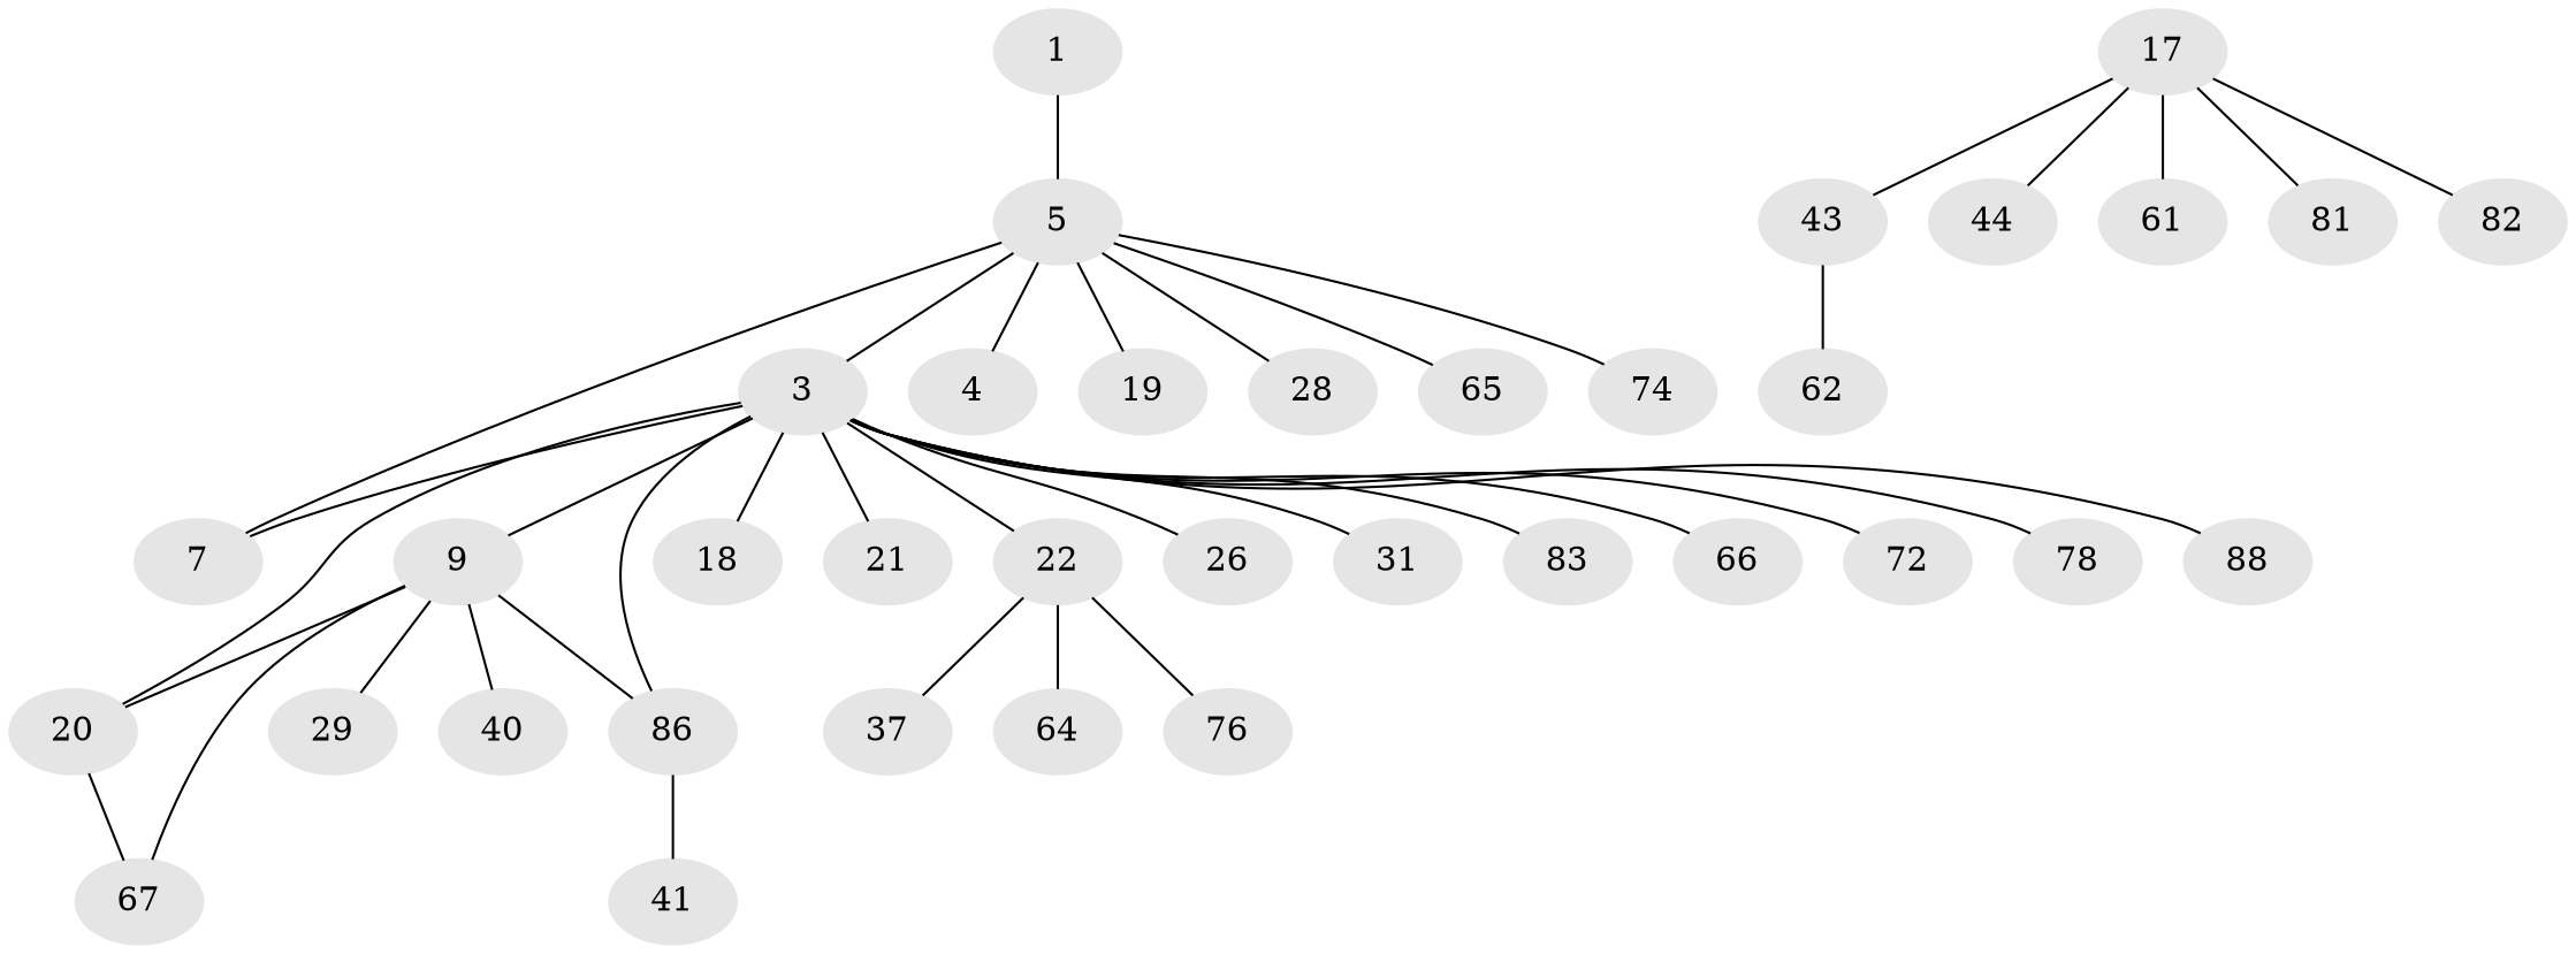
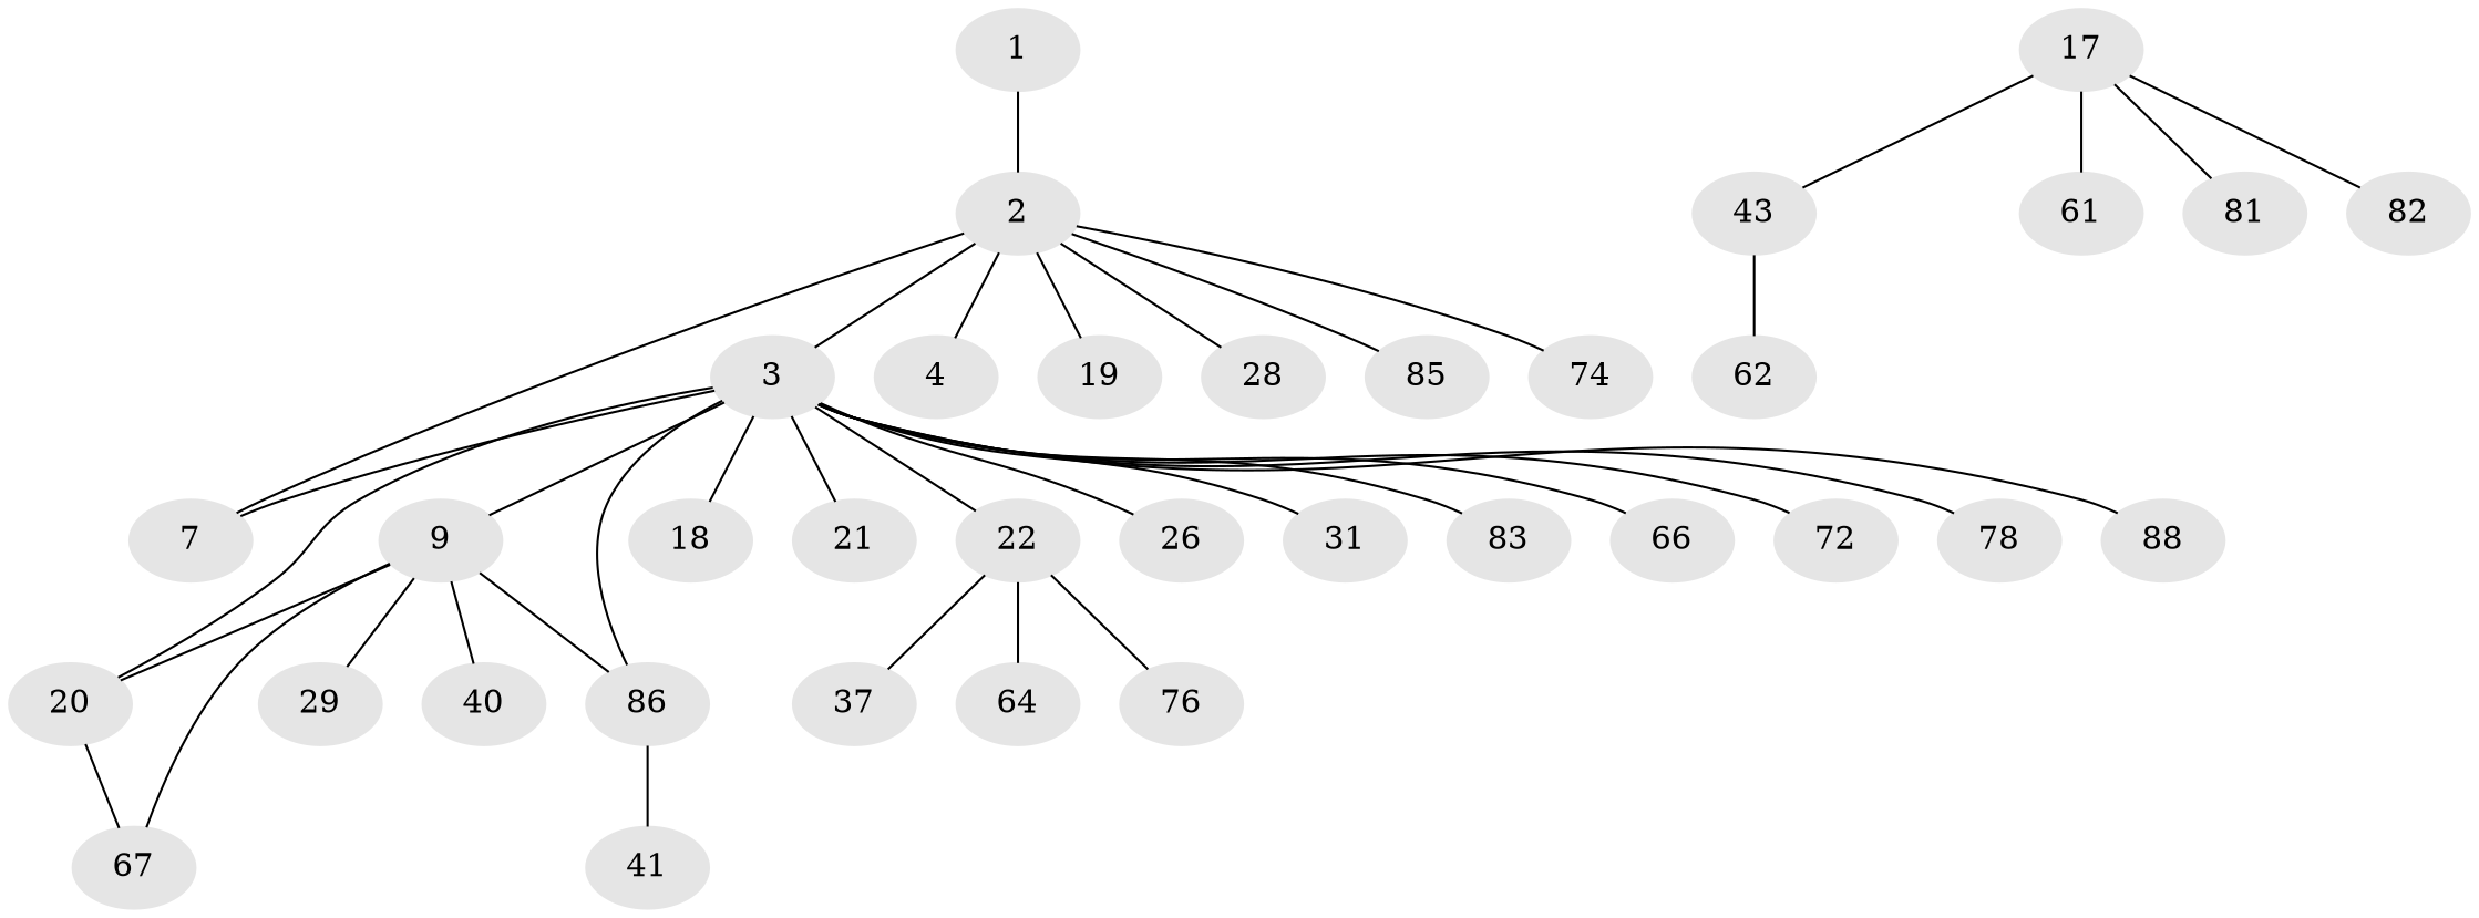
  graph {
    node [color=gray90 style=filled]
-   2 [super="+14+91+24+83+42" label=5]
+   2 [super="+14+91+24+83+42"]
    3 [super="+10+5+8+48+79+80+63"]
    4
    7 [super="+13"]
    19
    28
-   65
+   65 [label=85]
    74
    1
    9 [super="+56+58+57+54+27+47+30+45+15+12+73"]
    18
    20 [super="+77"]
    21 [super="+25"]
    22 [super="+89+35+49"]
    26
    31 [super="+34"]
    n17 [label=86 super="+85+68"]
    n18 [label=83]
    66
    72
    78
    88
    43 [super="+46"]
    17
-   44 [super="+69"]
    61
    81
    82
    29
    40 [super="+71"]
    67
    37
    64
    76
    41 [super="+75"]
    62
    2 -- 3
    2 -- 4
    2 -- 7 [weight=2]
    2 -- 19
    2 -- 28
    2 -- 65
    2 -- 74
    3 -- 7
    3 -- 9 [weight=2]
    3 -- 18
    3 -- 20
    3 -- 21
    3 -- 22
    3 -- 26
    3 -- 31
    3 -- n17 [weight=2]
    3 -- n18
    3 -- 66
    3 -- 72
    3 -- 78
    3 -- 88
    1 -- 2
    9 -- 20
    9 -- n17
    9 -- 29
    9 -- 40
    9 -- 67
    20 -- 67
    22 -- 37
    22 -- 64
    22 -- 76
    n17 -- 41
    43 -- 62
    17 -- 43
-   17 -- 44
    17 -- 61
    17 -- 81
    17 -- 82
  }
